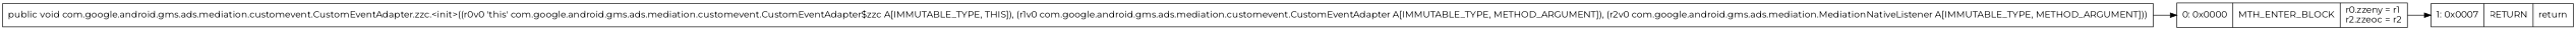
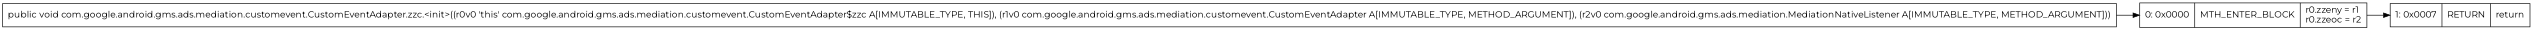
  digraph {
    rankdir=LR
    fontname=Montserrat
    node [shape=record fontname=Montserrat]
    edge [fontname=Montserrat]
-   n1 [label="{0\:\ 0x0000|MTH_ENTER_BLOCK\l|r0.zzeny = r1\lr2.zzeoc = r2\l}"]
+   n1 [label="{0\:\ 0x0000|MTH_ENTER_BLOCK\l|r0.zzeny = r1\lr0.zzeoc = r2\l}"]
    n2 [label="{1\:\ 0x0007|RETURN\l|return\l}"]
    n3 [label="{public void com.google.android.gms.ads.mediation.customevent.CustomEventAdapter.zzc.\<init\>((r0v0 'this' com.google.android.gms.ads.mediation.customevent.CustomEventAdapter$zzc A[IMMUTABLE_TYPE, THIS]), (r1v0 com.google.android.gms.ads.mediation.customevent.CustomEventAdapter A[IMMUTABLE_TYPE, METHOD_ARGUMENT]), (r2v0 com.google.android.gms.ads.mediation.MediationNativeListener A[IMMUTABLE_TYPE, METHOD_ARGUMENT])) }"]
    n1 -> n2
    n3 -> n1
  }
